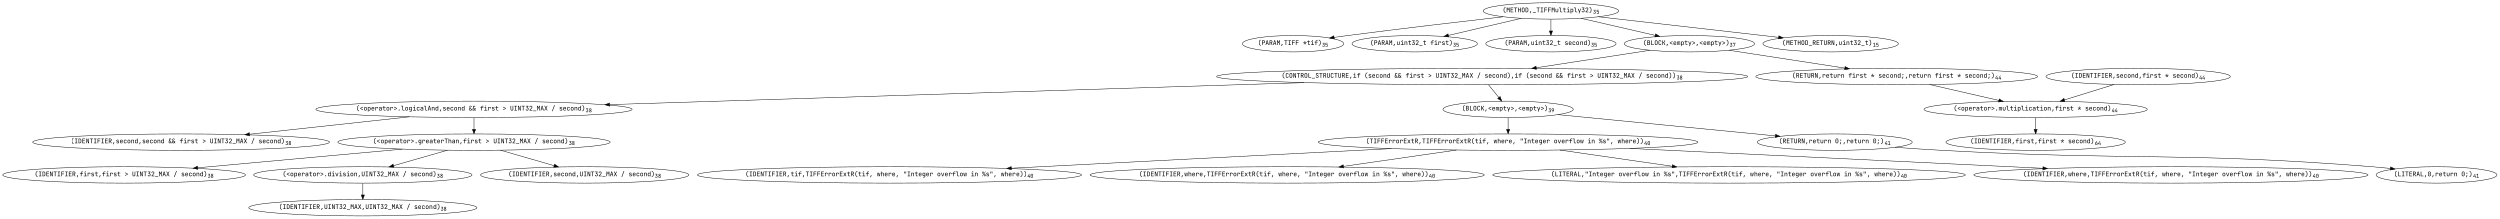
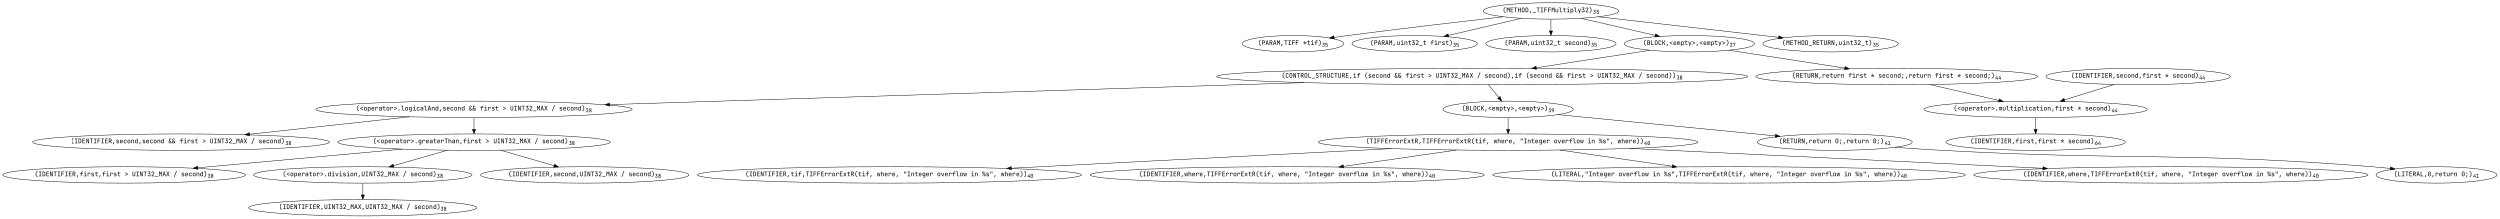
  digraph {
    fontname="JetBrains Mono"
    node [fontname="JetBrains Mono"]
    edge [fontname="JetBrains Mono"]
    n1 [label=<(METHOD,_TIFFMultiply32)<SUB>35</SUB>>]
    n2 [label=<(PARAM,TIFF *tif)<SUB>35</SUB>>]
    n3 [label=<(PARAM,uint32_t first)<SUB>35</SUB>>]
    n4 [label=<(PARAM,uint32_t second)<SUB>35</SUB>>]
    n5 [label=<(BLOCK,&lt;empty&gt;,&lt;empty&gt;)<SUB>37</SUB>>]
-   n6 [label=<(METHOD_RETURN,uint32_t)<SUB>15</SUB>>]
+   n6 [label=<(METHOD_RETURN,uint32_t)<SUB>35</SUB>>]
    n7 [label=<(CONTROL_STRUCTURE,if (second &amp;&amp; first &gt; UINT32_MAX / second),if (second &amp;&amp; first &gt; UINT32_MAX / second))<SUB>38</SUB>>]
    n8 [label=<(RETURN,return first * second;,return first * second;)<SUB>44</SUB>>]
    n9 [label=<(&lt;operator&gt;.logicalAnd,second &amp;&amp; first &gt; UINT32_MAX / second)<SUB>38</SUB>>]
    n10 [label=<(BLOCK,&lt;empty&gt;,&lt;empty&gt;)<SUB>39</SUB>>]
    n11 [label=<(&lt;operator&gt;.multiplication,first * second)<SUB>44</SUB>>]
    n12 [label=<(IDENTIFIER,second,second &amp;&amp; first &gt; UINT32_MAX / second)<SUB>38</SUB>>]
    n13 [label=<(&lt;operator&gt;.greaterThan,first &gt; UINT32_MAX / second)<SUB>38</SUB>>]
    n14 [label=<(TIFFErrorExtR,TIFFErrorExtR(tif, where, &quot;Integer overflow in %s&quot;, where))<SUB>40</SUB>>]
    n15 [label=<(RETURN,return 0;,return 0;)<SUB>41</SUB>>]
    n16 [label=<(IDENTIFIER,first,first &gt; UINT32_MAX / second)<SUB>38</SUB>>]
    n17 [label=<(&lt;operator&gt;.division,UINT32_MAX / second)<SUB>38</SUB>>]
    n18 [label=<(IDENTIFIER,second,UINT32_MAX / second)<SUB>38</SUB>>]
    n19 [label=<(IDENTIFIER,UINT32_MAX,UINT32_MAX / second)<SUB>38</SUB>>]
    n20 [label=<(IDENTIFIER,tif,TIFFErrorExtR(tif, where, &quot;Integer overflow in %s&quot;, where))<SUB>40</SUB>>]
    n21 [label=<(IDENTIFIER,where,TIFFErrorExtR(tif, where, &quot;Integer overflow in %s&quot;, where))<SUB>40</SUB>>]
    n22 [label=<(LITERAL,&quot;Integer overflow in %s&quot;,TIFFErrorExtR(tif, where, &quot;Integer overflow in %s&quot;, where))<SUB>40</SUB>>]
    n23 [label=<(IDENTIFIER,where,TIFFErrorExtR(tif, where, &quot;Integer overflow in %s&quot;, where))<SUB>40</SUB>>]
    n24 [label=<(LITERAL,0,return 0;)<SUB>41</SUB>>]
    n25 [label=<(IDENTIFIER,first,first * second)<SUB>64</SUB>>]
    n26 [label=<(IDENTIFIER,second,first * second)<SUB>44</SUB>>]
    n1 -> n2
    n1 -> n3
    n1 -> n4
    n1 -> n5
    n1 -> n6
    n5 -> n7
    n5 -> n8
    n7 -> n9
    n7 -> n10
    n8 -> n11
    n9 -> n12
    n9 -> n13
    n10 -> n14
    n10 -> n15
    n11 -> n25
    n13 -> n16
    n13 -> n17
    n13 -> n18
    n14 -> n20
    n14 -> n21
    n14 -> n22
    n14 -> n23
    n15 -> n24
    n17 -> n19
    n26 -> n11
  }
